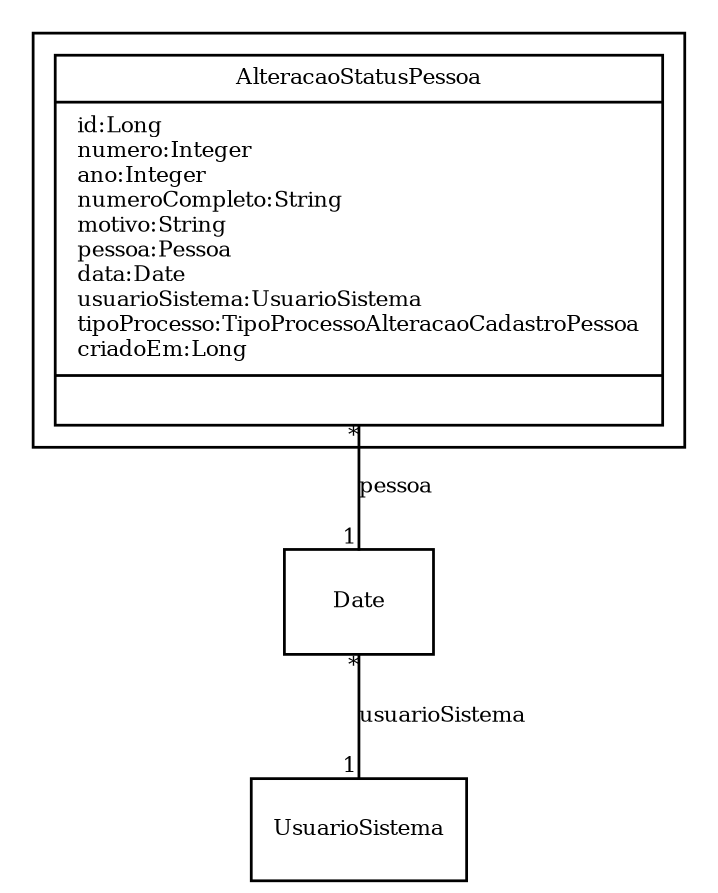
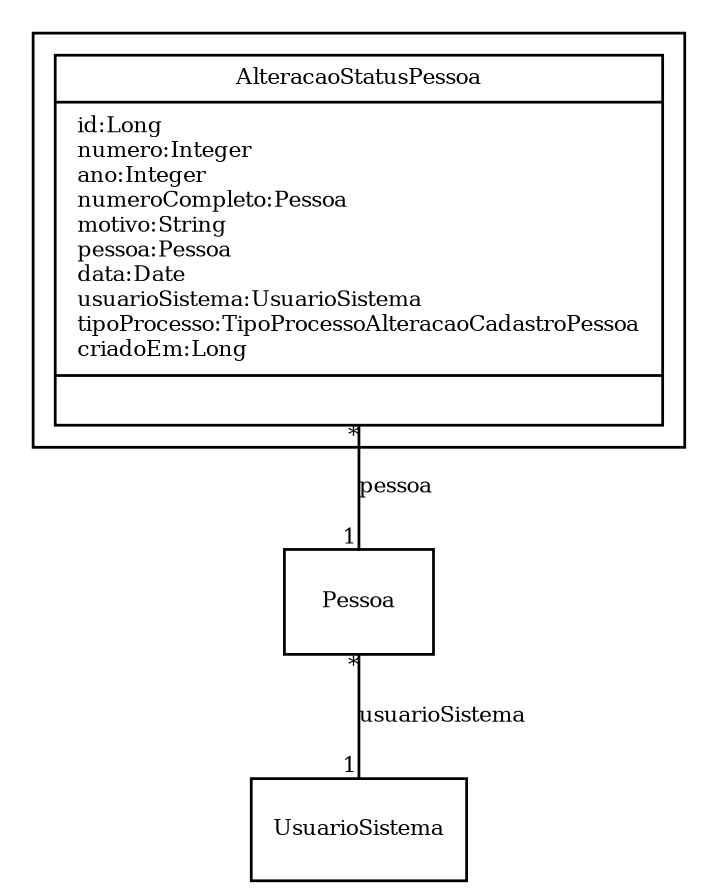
  digraph {
    fontname="Times-Roman"
    fontsize=8
    node [fontname="Times-Roman" fontsize=8 shape=record]
    edge [arrowhead=none fontname="Times-Roman" fontsize=8 headlabel=1 taillabel="*"]
-   n1 [label="{AlteracaoStatusPessoa|id:Long\lnumero:Integer\lano:Integer\lnumeroCompleto:String\lmotivo:String\lpessoa:Pessoa\ldata:Date\lusuarioSistema:UsuarioSistema\ltipoProcesso:TipoProcessoAlteracaoCadastroPessoa\lcriadoEm:Long\l|\l}"]
-   Pessoa [label=Date]
+   n1 [label="{AlteracaoStatusPessoa|id:Long\lnumero:Integer\lano:Integer\lnumeroCompleto:Pessoa\lmotivo:String\lpessoa:Pessoa\ldata:Date\lusuarioSistema:UsuarioSistema\ltipoProcesso:TipoProcessoAlteracaoCadastroPessoa\lcriadoEm:Long\l|\l}"]
+   Pessoa
    UsuarioSistema
    subgraph cluster_1 {
      n1
    }
    n1 -> Pessoa [label=pessoa]
    Pessoa -> UsuarioSistema [label=usuarioSistema]
  }
